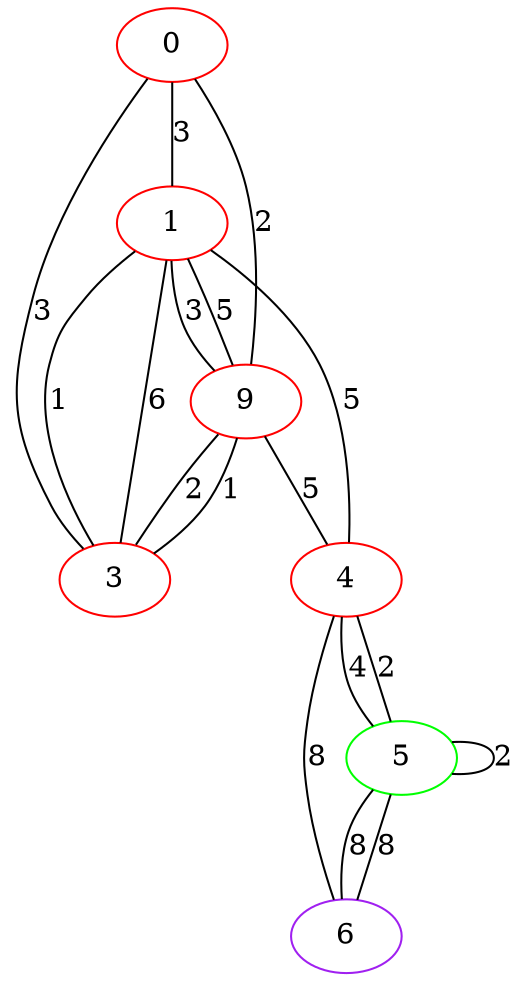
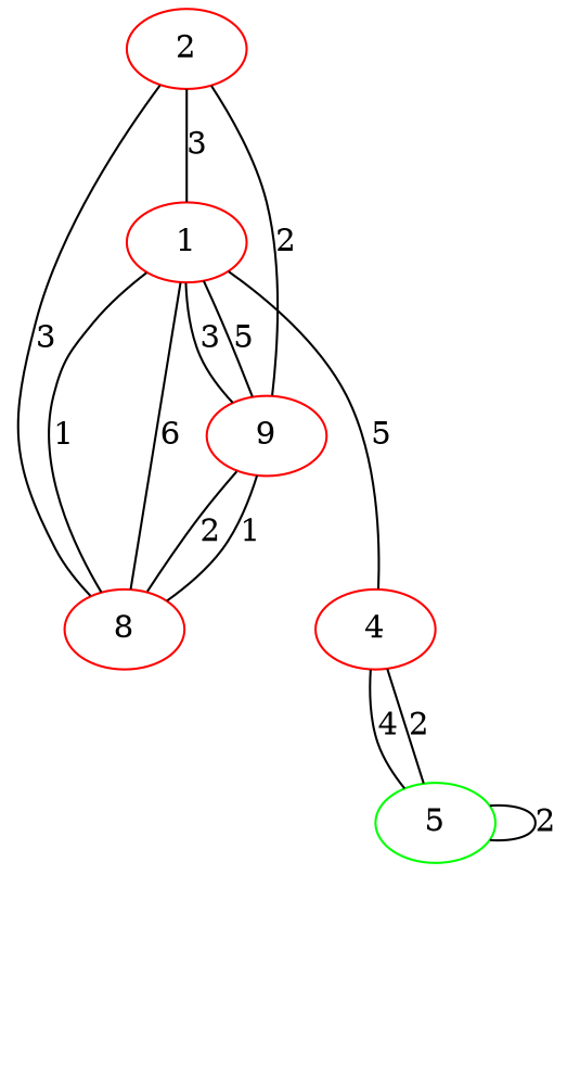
  graph {
    node [color=red weight=1]
-   0
+   0 [label=2]
    1
    n3 [label=9]
-   3
+   3 [label=8]
    4
    5 [color=green weight=2]
-   6 [color=purple weight=4]
    0 -- 1 [label=3]
    0 -- n3 [label=2]
    0 -- 3 [label=3]
    1 -- n3 [label=3]
    1 -- n3 [label=5]
    1 -- 3 [label=1]
    1 -- 3 [label=6]
    1 -- 4 [label=5]
    n3 -- 3 [label=2]
    n3 -- 3 [label=1]
-   n3 -- 4 [label=5]
    4 -- 5 [label=4]
    4 -- 5 [label=2]
-   4 -- 6 [label=8]
    5 -- 5 [label=2]
-   5 -- 6 [label=8]
-   5 -- 6 [label=8]
  }
